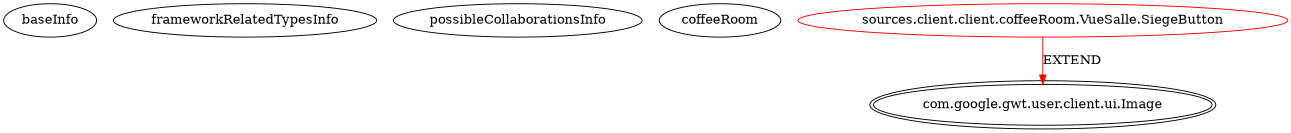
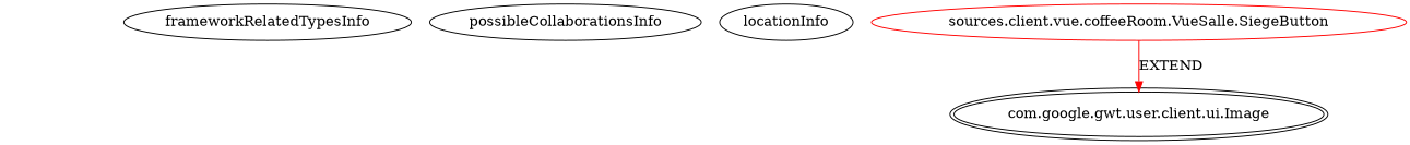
  digraph {
-   baseInfo [category=extension_graph graphId=244 isAnonymous=false possibleRelation=false]
    frameworkRelatedTypesInfo [0="com.google.gwt.user.client.ui.Image"]
    possibleCollaborationsInfo
-   locationInfo [contextSignature=SiegeButton filePath="/MainMain-ChatCafeine/ChatCafeine-master/ChatCafeine/src/sources/client/vue/coffeeRoom/VueSalle.java" graphId=244 projectName="MainMain-ChatCafeine" label=coffeeRoom]
-   n5 [color=red isFrameworkType=false label="sources.client.client.coffeeRoom.VueSalle.SiegeButton" vertexType=ROOT_CLIENT_CLASS_DECLARATION]
+   locationInfo [contextSignature=SiegeButton filePath="/MainMain-ChatCafeine/ChatCafeine-master/ChatCafeine/src/sources/client/vue/coffeeRoom/VueSalle.java" graphId=244 projectName="MainMain-ChatCafeine"]
+   n5 [color=red isFrameworkType=false label="sources.client.vue.coffeeRoom.VueSalle.SiegeButton" vertexType=ROOT_CLIENT_CLASS_DECLARATION]
    n6 [isFrameworkType=true label="com.google.gwt.user.client.ui.Image" peripheries=2 vertexType=FRAMEWORK_CLASS_TYPE]
    n5 -> n6 [color=red label=EXTEND]
  }
